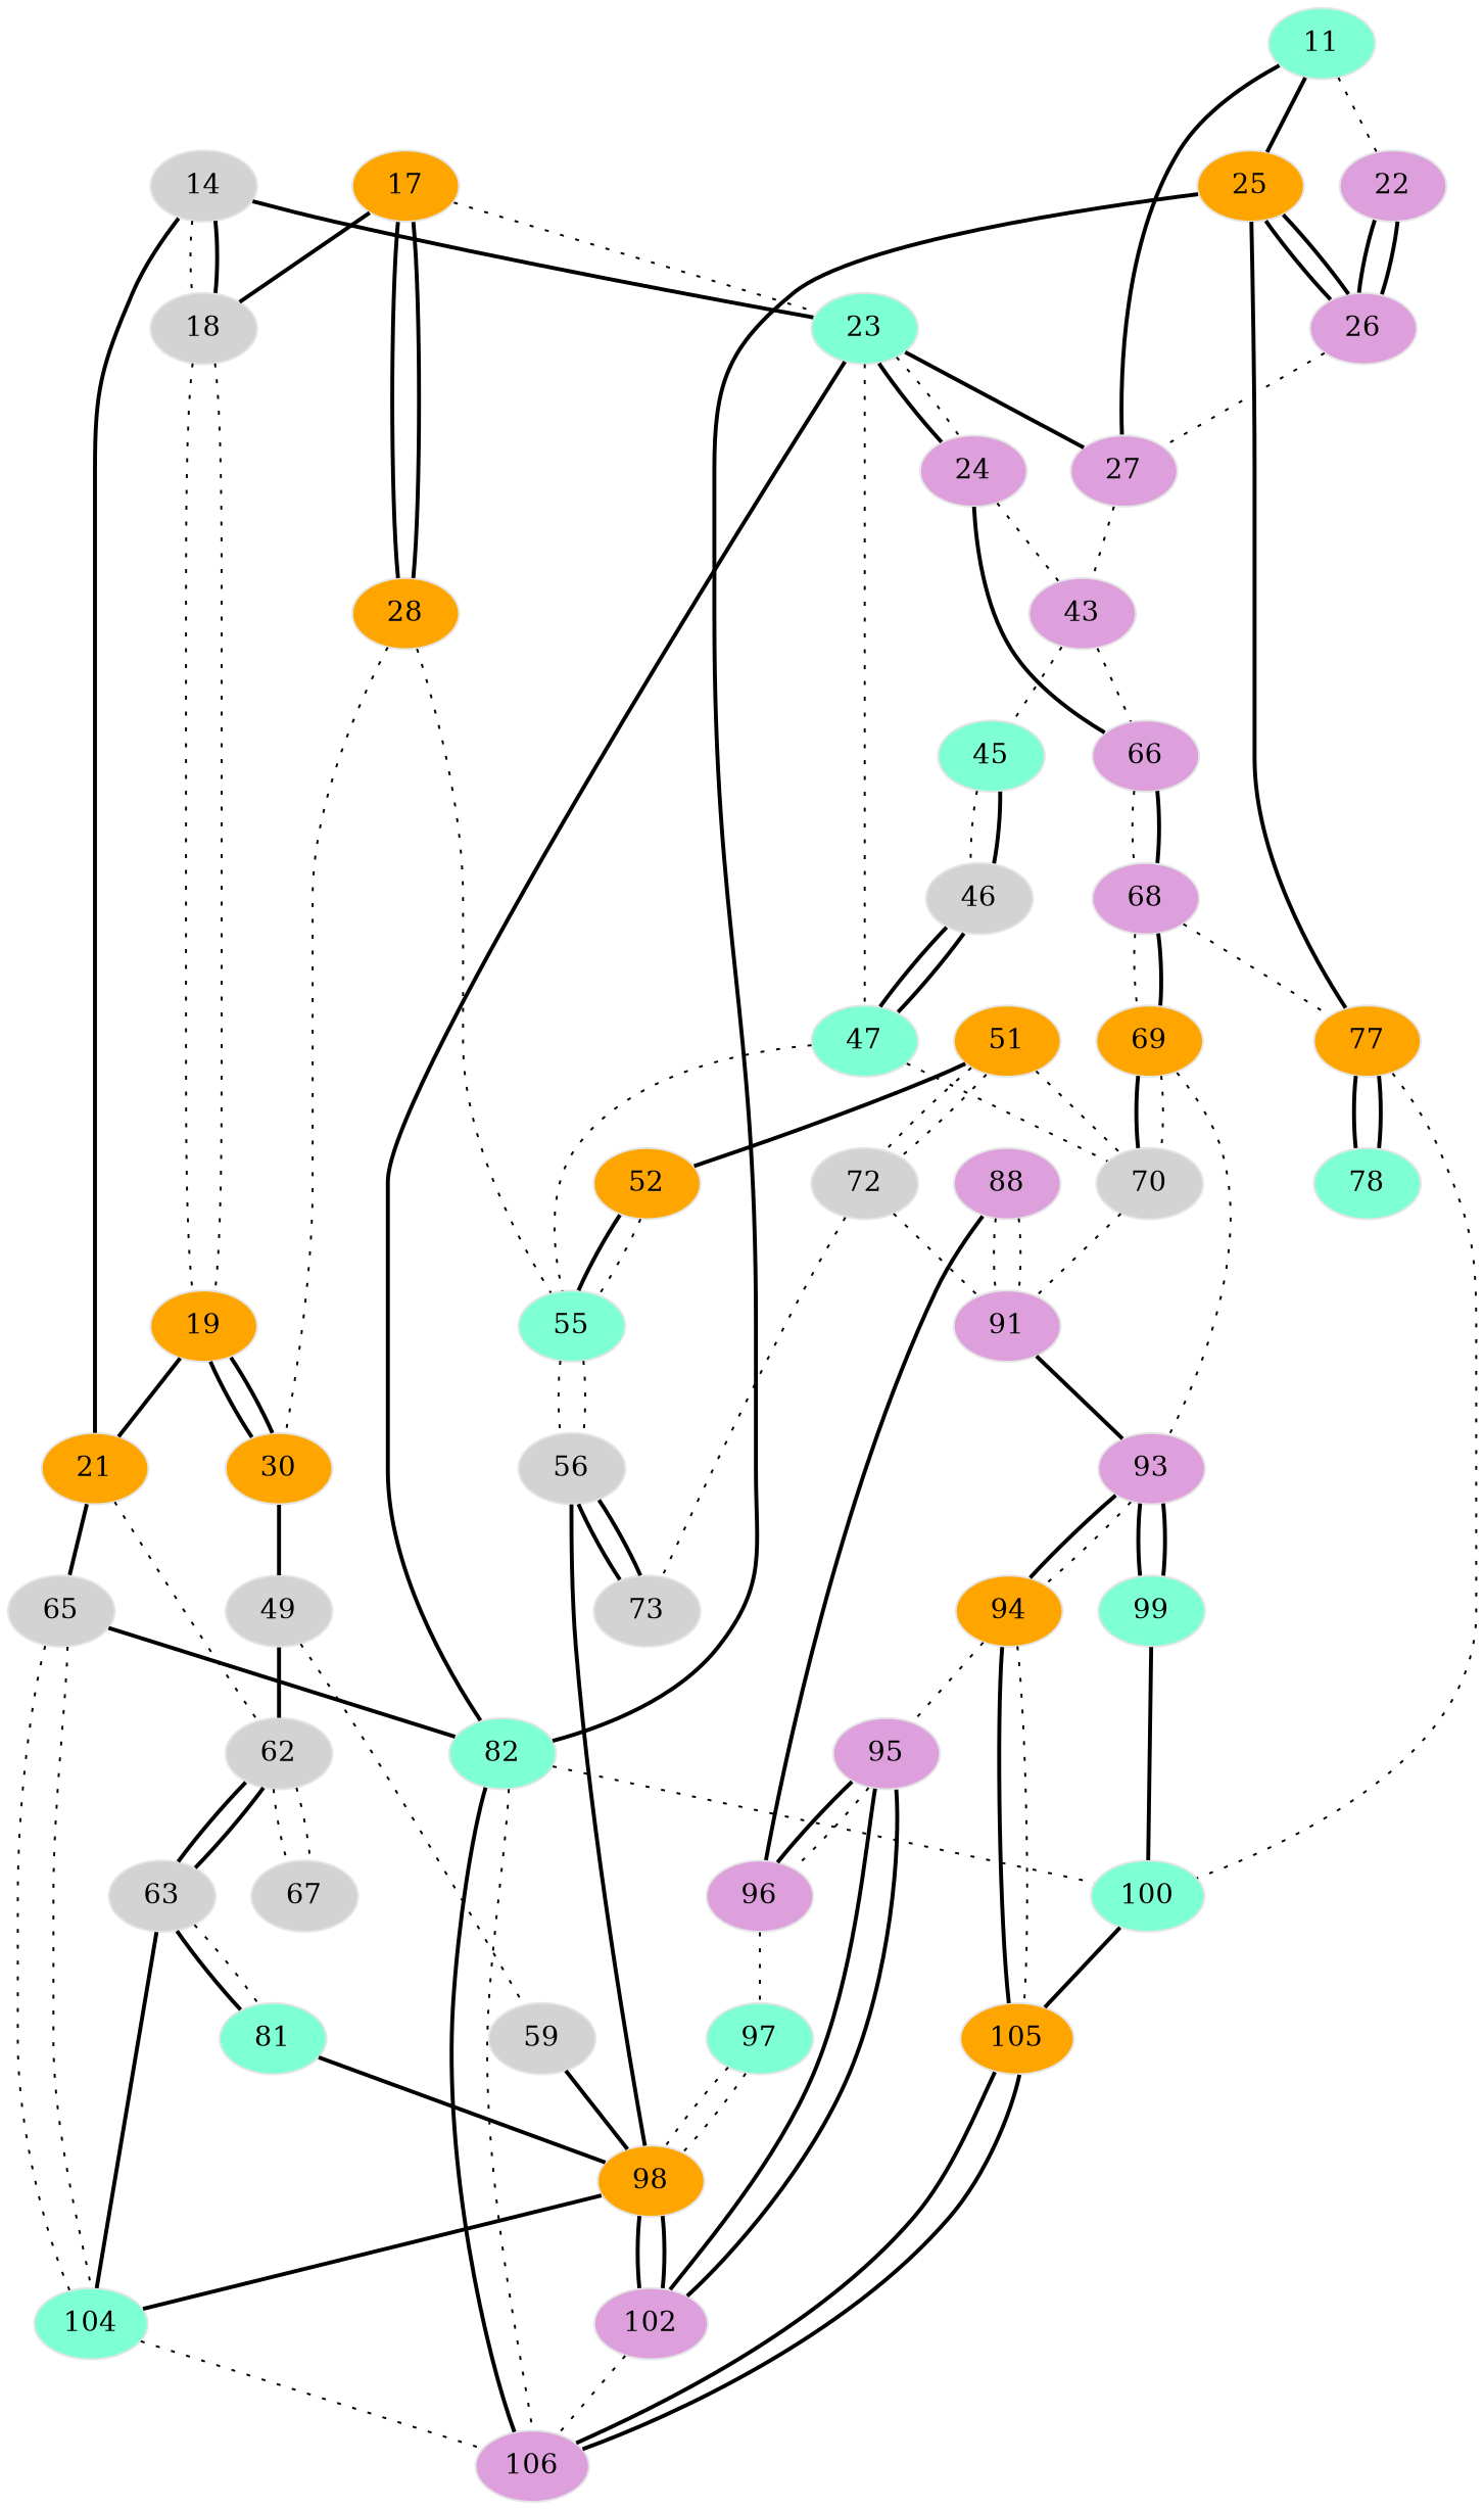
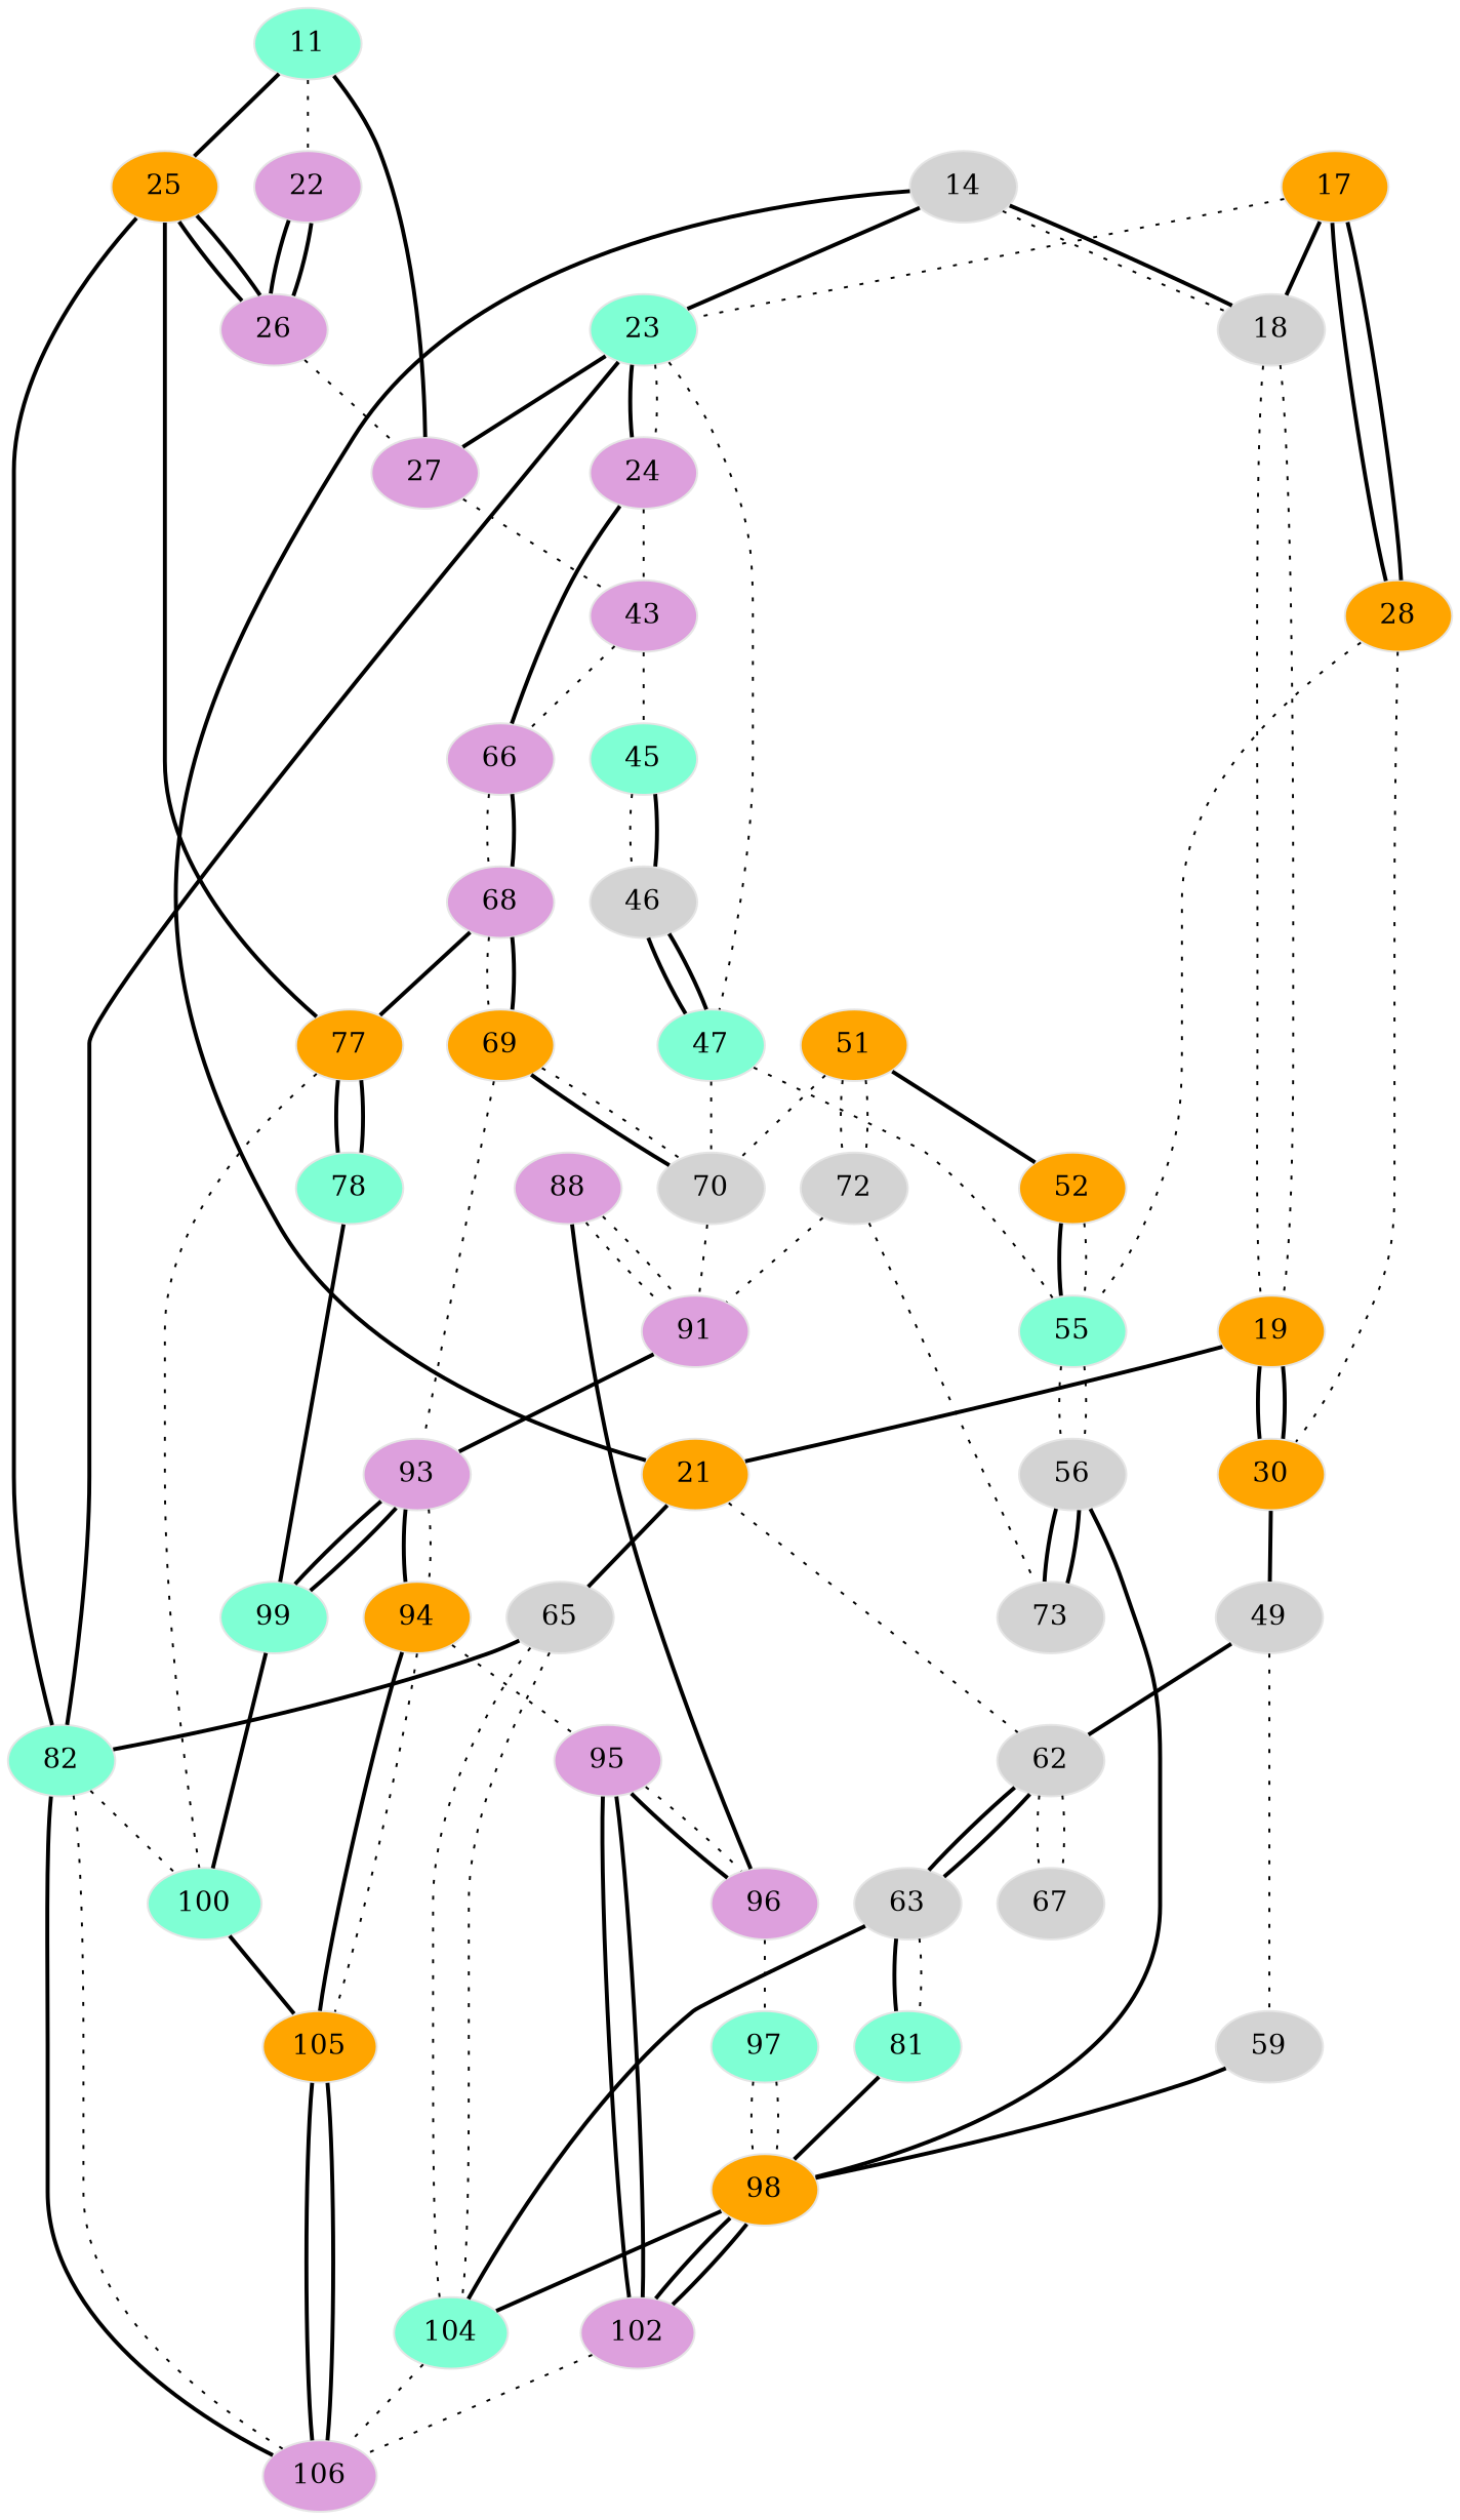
  graph {
    node [color=gray90 fillcolor=plum style=filled]
    edge [style=bold]
    11 [fillcolor=aquamarine super="+7+6"]
    22
    25 [fillcolor=orange super="+10"]
    27 [super="+5"]
    26
    82 [fillcolor=aquamarine super="+8"]
    77 [fillcolor=orange super="+44+39+40"]
    43 [super="+38"]
    14 [fillcolor=lightgrey]
    18 [fillcolor=lightgrey]
    21 [fillcolor=orange super="+20"]
    23 [fillcolor=aquamarine super="+15+16+4"]
    19 [fillcolor=orange]
    62 [fillcolor=lightgrey super="+53+36+54"]
    65 [fillcolor=lightgrey super="+12"]
    24
    47 [fillcolor=aquamarine super="+34+31"]
    17 [fillcolor=orange]
    28 [fillcolor=orange]
    30 [fillcolor=orange super="+29"]
    55 [fillcolor=aquamarine super="+33+32"]
    49 [fillcolor=lightgrey super="+48+35"]
    63 [fillcolor=lightgrey]
    67 [fillcolor=lightgrey super="+61"]
    104 [fillcolor=aquamarine super="+101"]
    66 [super="+42"]
    70 [fillcolor=lightgrey super="+50"]
    100 [fillcolor=aquamarine super="+83"]
    106 [super="+103"]
    45 [fillcolor=aquamarine]
    78 [fillcolor=aquamarine]
    56 [fillcolor=lightgrey]
    59 [fillcolor=lightgrey]
    46 [fillcolor=lightgrey]
    68 [super="+41"]
    91 [super="+75+76"]
    98 [fillcolor=orange super="+85+86+58"]
    51 [fillcolor=orange]
    52 [fillcolor=orange]
    72 [fillcolor=lightgrey]
    73 [fillcolor=lightgrey]
    102
    81 [fillcolor=aquamarine super="+74"]
    69 [fillcolor=orange]
    93 [super="+92+80"]
    99 [fillcolor=aquamarine super="+79"]
    94 [fillcolor=orange]
    97 [fillcolor=aquamarine super="+90+87"]
    105 [fillcolor=orange]
    88
    96 [super="+89"]
    95
    11 -- 22 [style=dotted weight=2]
    11 -- 25
    11 -- 27
    22 -- 26
    22 -- 26
    25 -- 26
    25 -- 26
    25 -- 82
    25 -- 77 [weight=2]
    27 -- 43 [style=dotted]
    26 -- 27 [style=dotted]
    82 -- 100 [style=dotted]
    82 -- 106
    82 -- 106 [style=dotted]
    77 -- 100 [style=dotted]
    77 -- 78 [weight=2]
    77 -- 78
    43 -- 66 [style=dotted]
    43 -- 45 [style=dotted weight=2]
    14 -- 18 [style=dotted]
    14 -- 18
    14 -- 21
    14 -- 23
    18 -- 19 [style=dotted]
    18 -- 19 [style=dotted]
    21 -- 62 [style=dotted]
    21 -- 65 [weight=2]
    23 -- 27
    23 -- 82
    23 -- 24 [weight=2]
    23 -- 24 [style=dotted]
    23 -- 47 [style=dotted weight=2]
    19 -- 21
    19 -- 30
    19 -- 30
    62 -- 63
    62 -- 63
    62 -- 67 [style=dotted weight=2]
    62 -- 67 [style=dotted]
    65 -- 82 [weight=2]
    65 -- 104 [style=dotted weight=2]
    65 -- 104 [style=dotted]
    24 -- 43 [style=dotted]
    24 -- 66
    47 -- 55 [style=dotted]
    47 -- 70 [style=dotted]
    17 -- 18
    17 -- 23 [style=dotted]
    17 -- 28
    17 -- 28
    28 -- 30 [style=dotted]
    28 -- 55 [style=dotted]
    30 -- 49 [weight=2]
    55 -- 56 [style=dotted]
    55 -- 56 [style=dotted]
    49 -- 62 [weight=2]
    49 -- 59 [style=dotted]
    63 -- 104
    63 -- 81
    63 -- 81 [style=dotted]
    104 -- 106 [style=dotted]
    66 -- 68 [style=dotted weight=2]
    66 -- 68
    70 -- 91 [style=dotted]
    100 -- 105
    45 -- 46 [style=dotted]
    45 -- 46
+   78 -- 99
    56 -- 98
    56 -- 73
    56 -- 73
    59 -- 98
    46 -- 47
    46 -- 47
-   68 -- 77 [style=dotted]
+   68 -- 77
    68 -- 69 [style=dotted]
    68 -- 69
    91 -- 93
    98 -- 104
    98 -- 102
    98 -- 102
    51 -- 70 [style=dotted]
    51 -- 52
    51 -- 72 [style=dotted]
    51 -- 72 [style=dotted]
    52 -- 55 [weight=2]
    52 -- 55 [style=dotted]
    72 -- 91 [style=dotted]
    72 -- 73 [style=dotted]
    102 -- 106 [style=dotted]
    81 -- 98 [weight=2]
    69 -- 70
    69 -- 70 [style=dotted]
    69 -- 93 [style=dotted]
    93 -- 99 [weight=2]
    93 -- 99
    93 -- 94
    93 -- 94 [style=dotted]
    99 -- 100
    94 -- 105
    94 -- 105 [style=dotted]
    94 -- 95 [style=dotted]
    97 -- 98 [style=dotted weight=2]
    97 -- 98 [style=dotted]
    105 -- 106
    105 -- 106
    88 -- 91 [style=dotted weight=2]
    88 -- 91 [style=dotted]
    88 -- 96
    96 -- 97 [style=dotted weight=2]
    95 -- 102
    95 -- 102
    95 -- 96
    95 -- 96 [style=dotted]
  }
